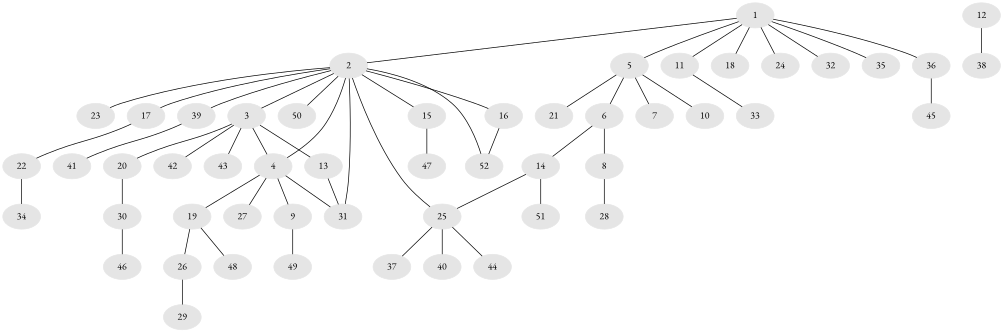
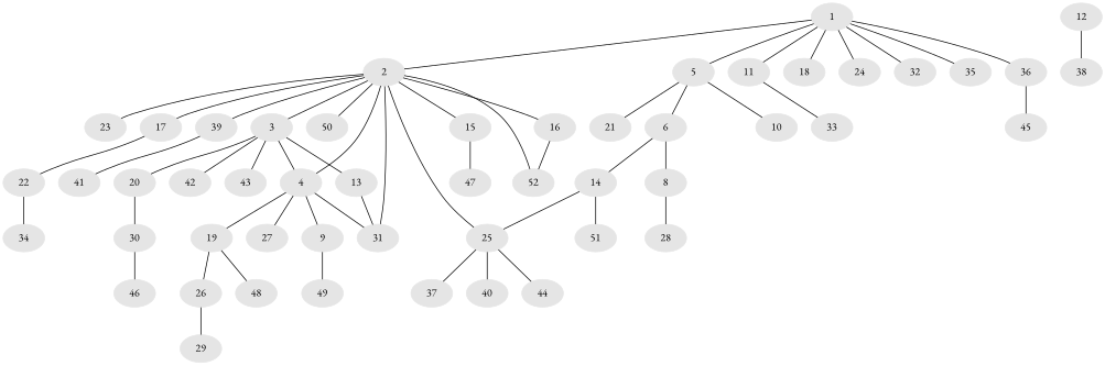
  graph {
    fontname="EB Garamond"
    node [color=gray90 fontname="EB Garamond" style=filled]
    edge [fontname="EB Garamond"]
    1
    2
    5
    11
    18
    24
    32
    35
    36
    3
    4
    15
    16
    17
    23
    25
    31
    39
    50
    52
    6
-   7
    10
    21
    33
    45
    13
    20
    42
    43
    9
    19
    27
    12
    38
    47
    22
    37
    40
    44
    41
    30
    49
    26
    48
    8
    14
    28
    51
    34
    29
    46
    1 -- 2
    1 -- 5
    1 -- 11
    1 -- 18
    1 -- 24
    1 -- 32
    1 -- 35
    1 -- 36
    2 -- 3
    2 -- 4
    2 -- 15
    2 -- 16
    2 -- 17
    2 -- 23
    2 -- 25
    2 -- 31
    2 -- 39
    2 -- 50
    2 -- 52
    5 -- 6
-   5 -- 7
    5 -- 10
    5 -- 21
    11 -- 33
    36 -- 45
    3 -- 4
    3 -- 13
    3 -- 20
    3 -- 42
    3 -- 43
    4 -- 31
    4 -- 9
    4 -- 19
    4 -- 27
    15 -- 47
    16 -- 52
    17 -- 22
    25 -- 37
    25 -- 40
    25 -- 44
    39 -- 41
    6 -- 8
    6 -- 14
    13 -- 31
    20 -- 30
    9 -- 49
    19 -- 26
    19 -- 48
    12 -- 38
    22 -- 34
    30 -- 46
    26 -- 29
    8 -- 28
    14 -- 25
    14 -- 51
  }
